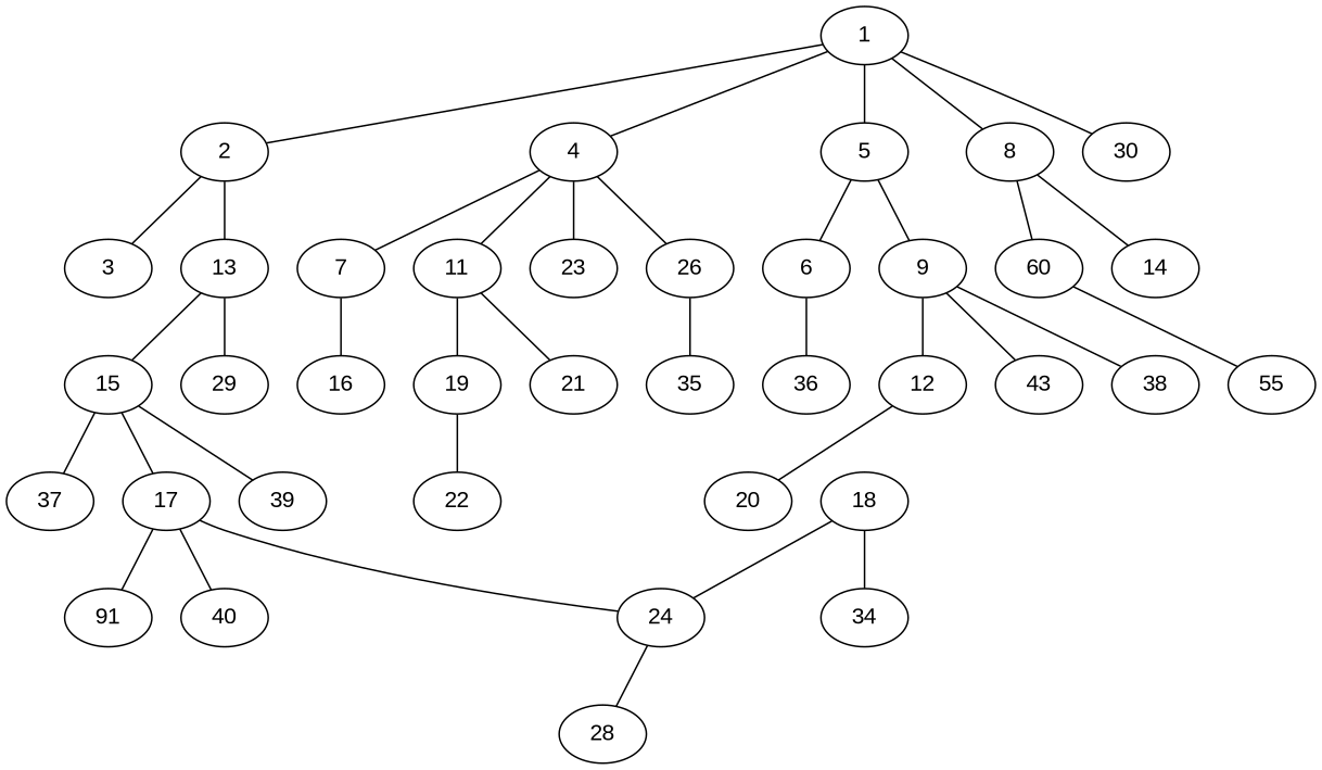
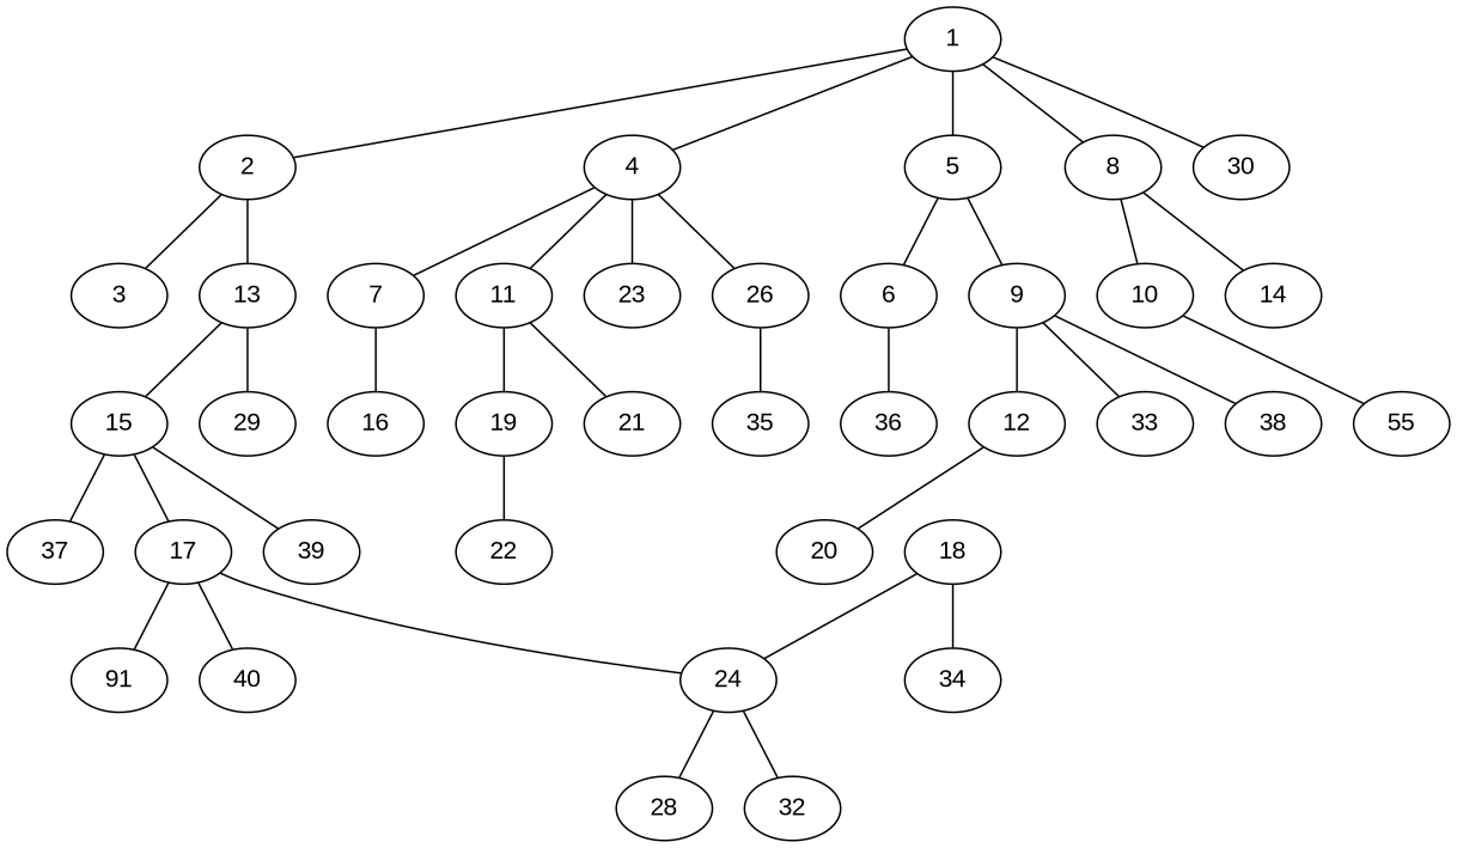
  graph {
    fontname="Liberation Sans"
    node [fontname="Liberation Sans"]
    edge [fontname="Liberation Sans"]
    1
    2
    4
    5
    8
    30
    3
    13
    7
    11
    23
    26
    6
    9
-   10 [label=60]
+   10
    14
    15
    29
    16
    19
    21
    35
    36
    12
-   33 [label=43]
+   33
    38
    n27 [label=55]
    37
    17
    39
    22
    20
    n33 [label=91]
    40
    24
    18
    34
    28
+   32
    1 -- 2
    1 -- 4
    1 -- 5
    1 -- 8
    1 -- 30
    2 -- 3
    2 -- 13
    4 -- 7
    4 -- 11
    4 -- 23
    4 -- 26
    5 -- 6
    5 -- 9
    8 -- 10
    8 -- 14
    13 -- 15
    13 -- 29
    7 -- 16
    11 -- 19
    11 -- 21
    26 -- 35
    6 -- 36
    9 -- 12
    9 -- 33
    9 -- 38
    10 -- n27
    15 -- 37
    15 -- 17
    15 -- 39
    19 -- 22
    12 -- 20
    17 -- n33
    17 -- 40
    17 -- 24
    24 -- 28
+   24 -- 32
    18 -- 24
    18 -- 34
  }
